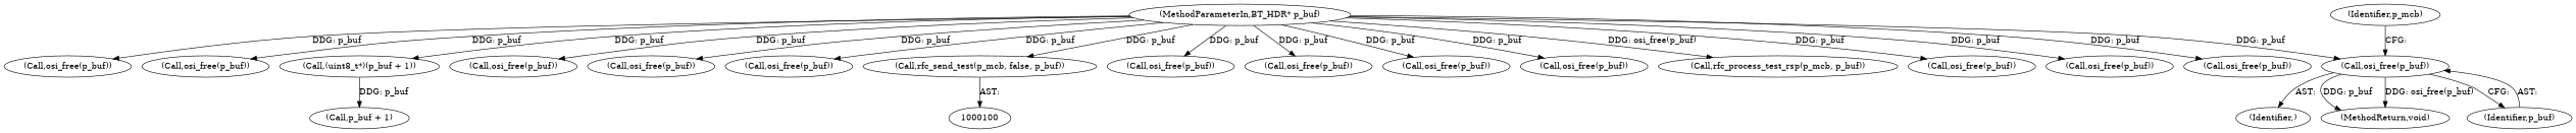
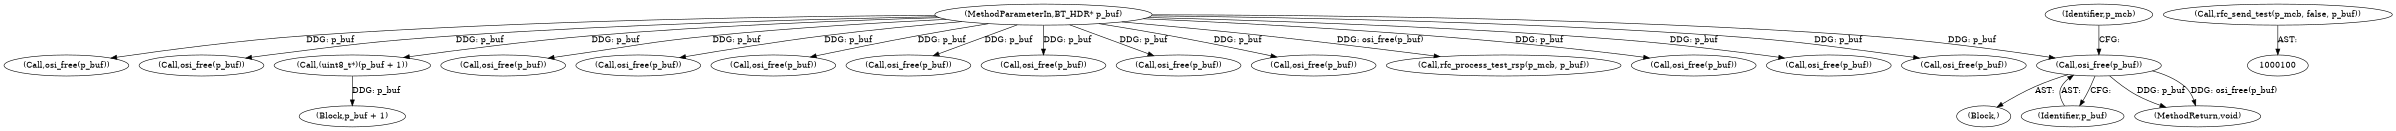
  digraph {
    n1 [label="(Call,osi_free(p_buf))"]
    n2 [label="(Identifier,p_buf)"]
-   n3 [label="(Identifier,)"]
+   n3 [label="(Block,)"]
    n4 [label="(MethodReturn,void)"]
    n5 [label="(MethodParameterIn,BT_HDR* p_buf)"]
    n6 [label="(Call,osi_free(p_buf))"]
    n7 [label="(Call,osi_free(p_buf))"]
    n8 [label="(Call,(uint8_t*)(p_buf + 1))"]
    n9 [label="(Call,osi_free(p_buf))"]
    n10 [label="(Call,osi_free(p_buf))"]
    n11 [label="(Call,osi_free(p_buf))"]
    n12 [label="(Call,rfc_send_test(p_mcb, false, p_buf))"]
    n13 [label="(Call,osi_free(p_buf))"]
    n14 [label="(Call,osi_free(p_buf))"]
    n15 [label="(Call,osi_free(p_buf))"]
    n16 [label="(Call,osi_free(p_buf))"]
    n17 [label="(Call,rfc_process_test_rsp(p_mcb, p_buf))"]
    n18 [label="(Call,osi_free(p_buf))"]
    n19 [label="(Call,osi_free(p_buf))"]
    n20 [label="(Call,osi_free(p_buf))"]
-   n21 [label="(Call,p_buf + 1)"]
+   n21 [label="(Block,p_buf + 1)"]
    1000100
    n23 [label="(Identifier,p_mcb)"]
    n1 -> n2 [label="CFG: "]
    n1 -> n3 [label="AST: "]
    n1 -> n4 [label="DDG: p_buf"]
    n1 -> n4 [label="DDG: osi_free(p_buf)"]
    n2 -> n1 [label="AST: "]
    n5 -> n1 [label="DDG: p_buf"]
    n5 -> n6 [label="DDG: p_buf"]
    n5 -> n7 [label="DDG: p_buf"]
    n5 -> n8 [label="DDG: p_buf"]
    n5 -> n9 [label="DDG: p_buf"]
    n5 -> n10 [label="DDG: p_buf"]
    n5 -> n11 [label="DDG: p_buf"]
-   n5 -> n12 [label="DDG: p_buf"]
    n5 -> n13 [label="DDG: p_buf"]
    n5 -> n14 [label="DDG: p_buf"]
    n5 -> n15 [label="DDG: p_buf"]
    n5 -> n16 [label="DDG: p_buf"]
    n5 -> n17 [label="DDG: osi_free(p_buf)"]
    n5 -> n18 [label="DDG: p_buf"]
    n5 -> n19 [label="DDG: p_buf"]
    n5 -> n20 [label="DDG: p_buf"]
    n8 -> n21 [label="DDG: p_buf"]
    n12 -> 1000100 [label="AST: "]
    n23 -> n1 [label="CFG: "]
  }
